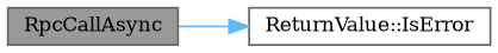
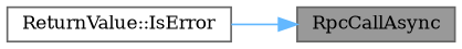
  digraph {
    rankdir=LR
    fontname="DejaVu Serif"
    node [fontname="DejaVu Serif" fontsize=10 shape=box style=filled]
    n1 [color=gray40 fillcolor=grey60 fontcolor=black height=0.2 label=RpcCallAsync width=0.4]
    n2 [color=grey40 fillcolor=white height=0.2 label="ReturnValue::IsError" width=0.4]
-   n1 -> n2 [color=steelblue1 fontname="DejaVu Serif" fontsize=10 labelfontname=Helvetica labelfontsize=10 style=solid]
+   n2 -> n1 [color=steelblue1 fontname="DejaVu Serif" fontsize=10 labelfontname=Helvetica labelfontsize=10 style=solid]
  }
